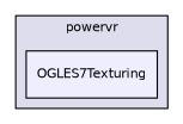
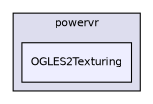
  digraph {
    compound=true
-   n1 [fillcolor="#eeeeff" fontname=Helvetica fontsize=10 label=OGLES7Texturing pencolor=black shape=box style=filled]
+   n1 [fillcolor="#eeeeff" fontname=Helvetica fontsize=10 label=OGLES2Texturing pencolor=black shape=box style=filled]
    subgraph cluster_1 {
      bgcolor="#ddddee"
      fontname=Helvetica
      fontsize=10
      label=powervr
      pencolor=black
      n1
    }
  }
